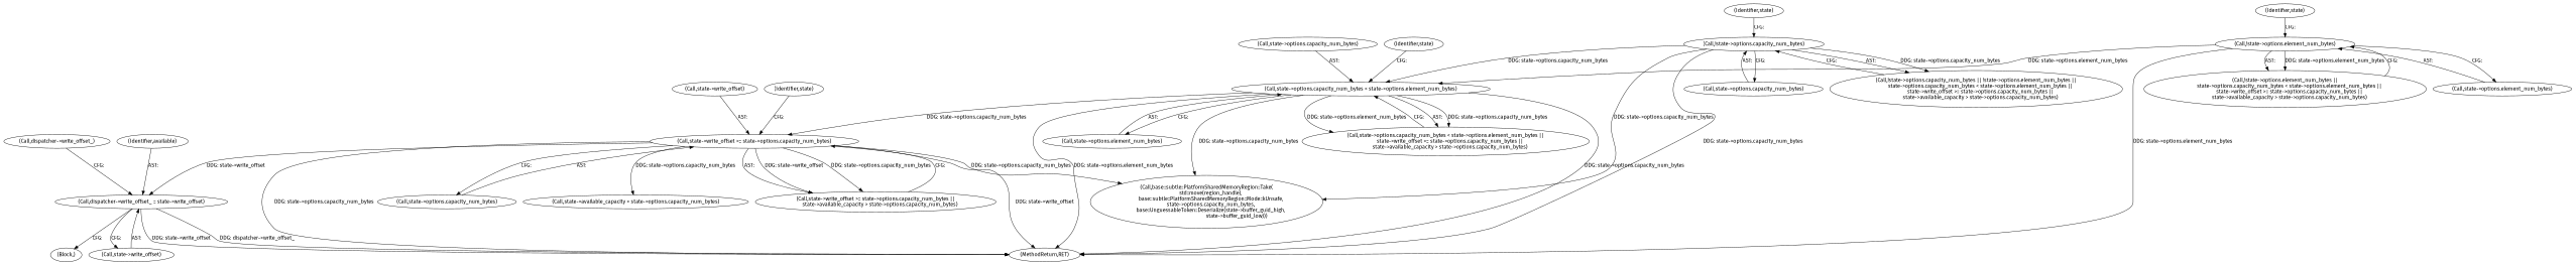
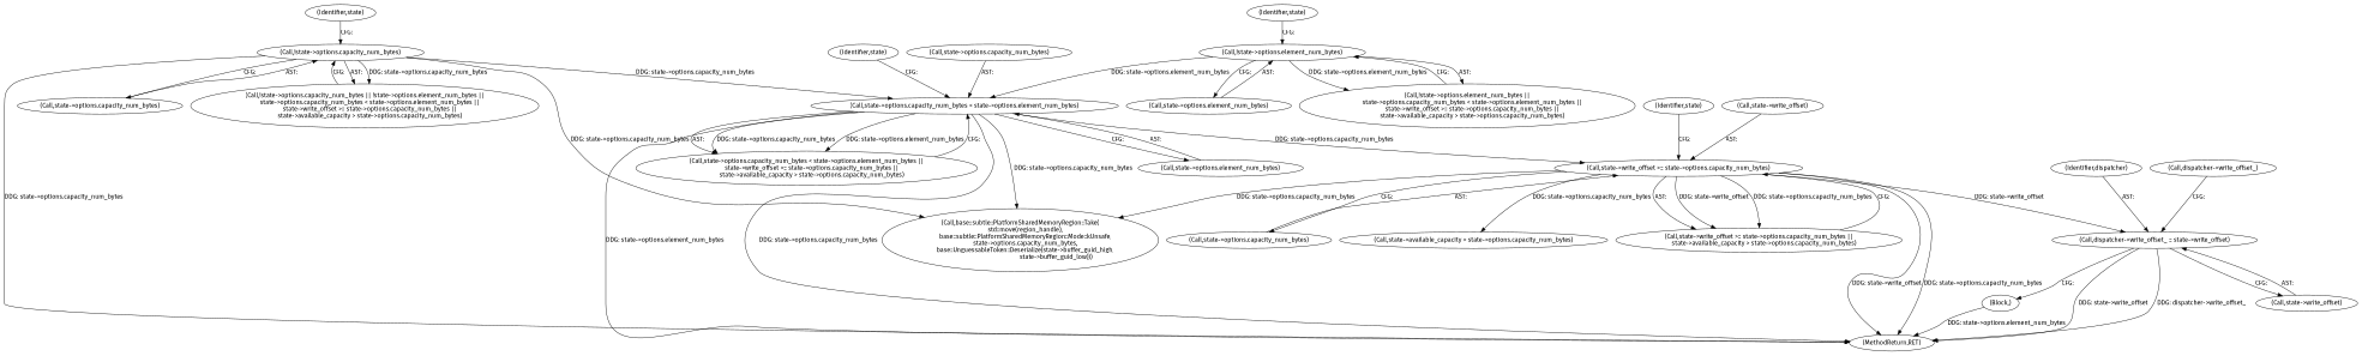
  digraph {
    fontname="Fira Sans"
    node [fontname="Fira Sans"]
    edge [fontname="Fira Sans"]
    n1 [label="(Call,dispatcher->write_offset_ = state->write_offset)"]
    n2 [label="(Block,)"]
    n3 [label="(MethodReturn,RET)"]
    n4 [label="(Call,state->write_offset)"]
    n5 [label="(Call,state->write_offset >= state->options.capacity_num_bytes)"]
    n6 [label="(Call,base::subtle::PlatformSharedMemoryRegion::Take(\n      std::move(region_handle),\n      base::subtle::PlatformSharedMemoryRegion::Mode::kUnsafe,\n      state->options.capacity_num_bytes,\n      base::UnguessableToken::Deserialize(state->buffer_guid_high,\n                                          state->buffer_guid_low)))"]
    n7 [label="(Call,state->options.capacity_num_bytes)"]
    n8 [label="(Call,state->available_capacity > state->options.capacity_num_bytes)"]
    n9 [label="(Call,state->write_offset >= state->options.capacity_num_bytes ||\n      state->available_capacity > state->options.capacity_num_bytes)"]
    n10 [label="(Call,state->options.capacity_num_bytes < state->options.element_num_bytes)"]
    n11 [label="(Call,state->options.element_num_bytes)"]
    n12 [label="(Call,state->options.capacity_num_bytes < state->options.element_num_bytes ||\n      state->write_offset >= state->options.capacity_num_bytes ||\n      state->available_capacity > state->options.capacity_num_bytes)"]
    n13 [label="(Call,!state->options.capacity_num_bytes)"]
    n14 [label="(Call,state->options.capacity_num_bytes)"]
    n15 [label="(Call,!state->options.capacity_num_bytes || !state->options.element_num_bytes ||\n      state->options.capacity_num_bytes < state->options.element_num_bytes ||\n      state->write_offset >= state->options.capacity_num_bytes ||\n      state->available_capacity > state->options.capacity_num_bytes)"]
    n16 [label="(Call,!state->options.element_num_bytes)"]
    n17 [label="(Call,!state->options.element_num_bytes ||\n      state->options.capacity_num_bytes < state->options.element_num_bytes ||\n      state->write_offset >= state->options.capacity_num_bytes ||\n      state->available_capacity > state->options.capacity_num_bytes)"]
    n18 [label="(Call,state->options.element_num_bytes)"]
    n19 [label="(Identifier,state)"]
-   n20 [label="(Identifier,available)"]
+   n20 [label="(Identifier,dispatcher)"]
    n21 [label="(Identifier,state)"]
    n22 [label="(Identifier,state)"]
    n23 [label="(Identifier,state)"]
    n24 [label="(Call,state->write_offset)"]
    n25 [label="(Call,dispatcher->write_offset_)"]
    n26 [label="(Call,state->options.capacity_num_bytes)"]
    n1 -> n2 [label="CFG: "]
    n1 -> n3 [label="DDG: state->write_offset"]
    n1 -> n3 [label="DDG: dispatcher->write_offset_"]
    n1 -> n4 [label="CFG: "]
    n4 -> n1 [label="AST: "]
    n5 -> n1 [label="DDG: state->write_offset"]
    n5 -> n3 [label="DDG: state->write_offset"]
    n5 -> n3 [label="DDG: state->options.capacity_num_bytes"]
    n5 -> n6 [label="DDG: state->options.capacity_num_bytes"]
    n5 -> n7 [label="CFG: "]
    n5 -> n8 [label="DDG: state->options.capacity_num_bytes"]
    n5 -> n9 [label="AST: "]
    n5 -> n9 [label="DDG: state->write_offset"]
    n5 -> n9 [label="DDG: state->options.capacity_num_bytes"]
    n7 -> n5 [label="AST: "]
    n9 -> n5 [label="CFG: "]
    n10 -> n3 [label="DDG: state->options.element_num_bytes"]
    n10 -> n3 [label="DDG: state->options.capacity_num_bytes"]
    n10 -> n5 [label="DDG: state->options.capacity_num_bytes"]
    n10 -> n6 [label="DDG: state->options.capacity_num_bytes"]
    n10 -> n11 [label="CFG: "]
    n10 -> n12 [label="AST: "]
    n10 -> n12 [label="DDG: state->options.capacity_num_bytes"]
    n10 -> n12 [label="DDG: state->options.element_num_bytes"]
    n11 -> n10 [label="AST: "]
    n12 -> n10 [label="CFG: "]
    n13 -> n3 [label="DDG: state->options.capacity_num_bytes"]
    n13 -> n6 [label="DDG: state->options.capacity_num_bytes"]
    n13 -> n10 [label="DDG: state->options.capacity_num_bytes"]
    n13 -> n14 [label="CFG: "]
    n13 -> n15 [label="AST: "]
    n13 -> n15 [label="DDG: state->options.capacity_num_bytes"]
    n14 -> n13 [label="AST: "]
    n15 -> n13 [label="CFG: "]
-   n16 -> n3 [label="DDG: state->options.element_num_bytes"]
+   n2 -> n3 [label="DDG: state->options.element_num_bytes"]
    n16 -> n10 [label="DDG: state->options.element_num_bytes"]
    n16 -> n17 [label="AST: "]
    n16 -> n17 [label="DDG: state->options.element_num_bytes"]
    n16 -> n18 [label="CFG: "]
    n17 -> n16 [label="CFG: "]
    n18 -> n16 [label="AST: "]
    n19 -> n13 [label="CFG: "]
    n20 -> n1 [label="AST: "]
    n21 -> n16 [label="CFG: "]
    n22 -> n5 [label="CFG: "]
    n23 -> n10 [label="CFG: "]
    n24 -> n5 [label="AST: "]
    n25 -> n1 [label="CFG: "]
    n26 -> n10 [label="AST: "]
  }
